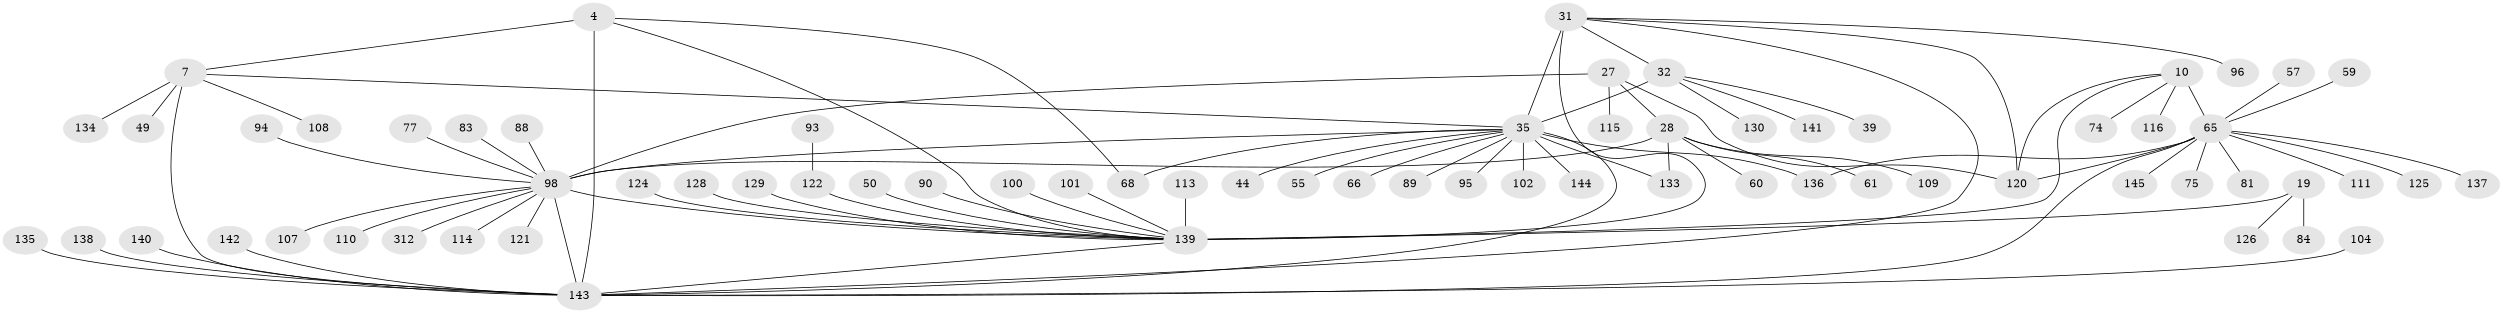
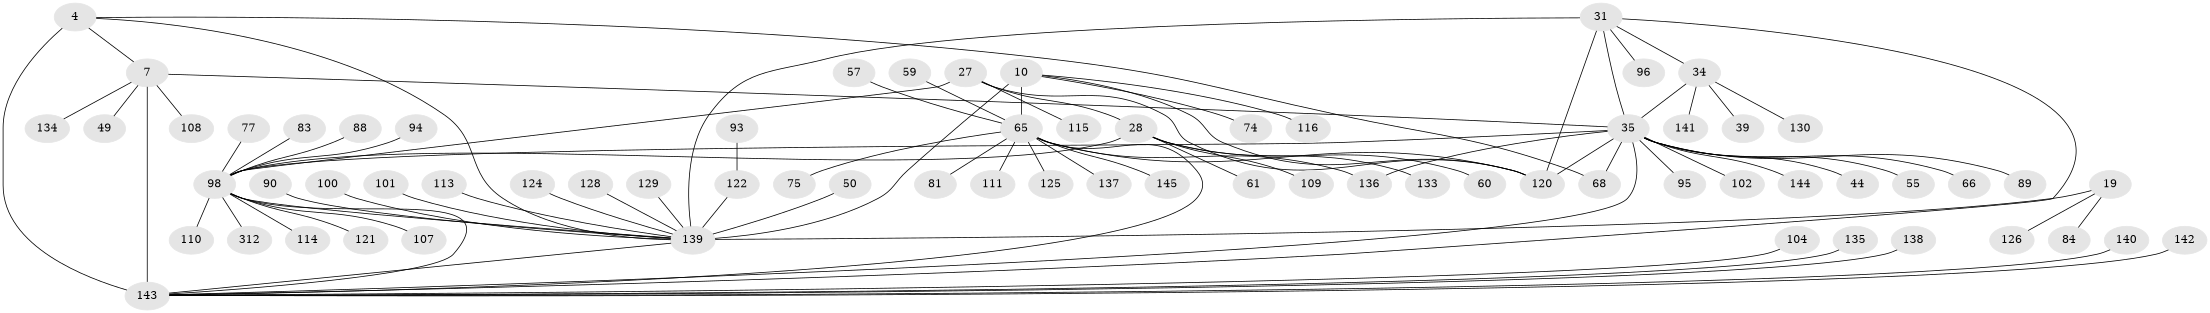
  graph {
    fontname="DejaVu Serif"
    node [color=gray90 fontname="DejaVu Serif" style=filled]
    edge [fontname="DejaVu Serif"]
    4 [super="+3"]
    7 [super="+5"]
    68
    139 [super="+119+18+106"]
    143 [super="+76+132+51+53+56+71+79+87+92"]
    35 [super="+33"]
    49
    108
    134
    120 [super="+103"]
    98 [super="+26+46+70"]
    44
    55 [super="+43"]
    66 [super="+64"]
    89
    95
    102
    136 [super="+131"]
    144 [super="+78+118"]
    10 [super="+9"]
    65 [super="+14+40"]
    74
    116
    75
    81
    111
    125
    137 [super="+69"]
    145
    19 [super="+15"]
    84
    126 [super="+117"]
    27 [super="+24"]
    28 [super="+23"]
    115
    60
    61
    109
    133
    107 [super="+97"]
    110 [super="+42"]
    n42 [label=312]
    114
    121
    31 [super="+29"]
-   34 [super="+30" label=32]
+   34 [super="+30"]
    96
    39
    130 [super="+127"]
    141
    50
    57
    59
    77 [super="+72"]
    83
    88 [super="+73"]
    90 [super="+85"]
    93
    122
    94
    100 [super="+38"]
    101 [super="+91"]
    104
    113 [super="+67"]
    124 [super="+99"]
    128 [super="+47"]
    129 [super="+48"]
    135
    138
    140
    142
    4 -- 7 [weight=4]
    4 -- 68
    4 -- 139
    4 -- 143 [weight=6]
    7 -- 143 [weight=6]
    7 -- 35
    7 -- 49
    7 -- 108
    7 -- 134
    139 -- 143
    35 -- 68
    35 -- 143
-   35 -- 133
+   35 -- 120
    35 -- 98 [weight=2]
    35 -- 44
    35 -- 55
    35 -- 66
    35 -- 89
    35 -- 95
    35 -- 102
    35 -- 136 [weight=2]
    35 -- 144
    98 -- 139 [weight=3]
    98 -- 143
    98 -- 107
    98 -- 110
    98 -- n42
    98 -- 114
    98 -- 121
    10 -- 139
    10 -- 120 [weight=2]
    10 -- 65 [weight=8]
    10 -- 74
    10 -- 116
    65 -- 143
    65 -- 120 [weight=4]
    65 -- 136
    65 -- 75
    65 -- 81
    65 -- 111
    65 -- 125
    65 -- 137
    65 -- 145
    19 -- 139 [weight=10]
    19 -- 84
    19 -- 126
    27 -- 120
    27 -- 98 [weight=6]
    27 -- 28 [weight=4]
    27 -- 115
    28 -- 98 [weight=6]
    28 -- 60
    28 -- 61
    28 -- 109
    28 -- 133
    31 -- 139 [weight=2]
    31 -- 143
    31 -- 35 [weight=6]
    31 -- 120
    31 -- 34 [weight=4]
    31 -- 96
    34 -- 35 [weight=6]
    34 -- 39
    34 -- 130
    34 -- 141
    50 -- 139
    57 -- 65
    59 -- 65
    77 -- 98
    83 -- 98
    88 -- 98
    90 -- 139
    93 -- 122
    122 -- 139
    94 -- 98
    100 -- 139
    101 -- 139
    104 -- 143
    113 -- 139
    124 -- 139
    128 -- 139
    129 -- 139
    135 -- 143
    138 -- 143
    140 -- 143
    142 -- 143
  }
